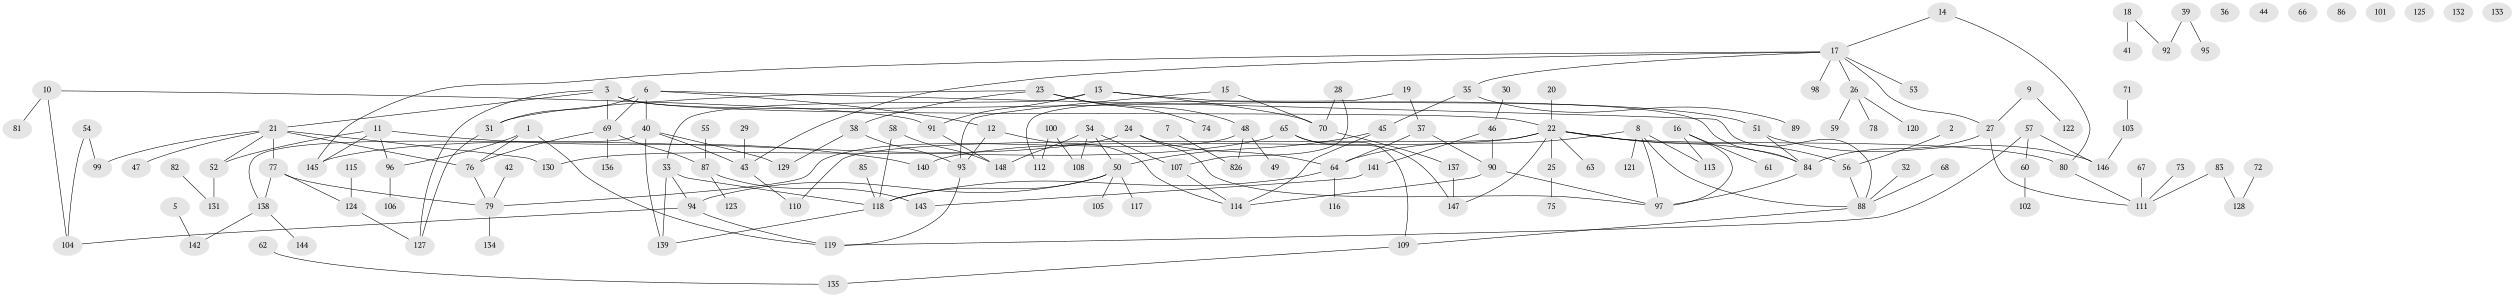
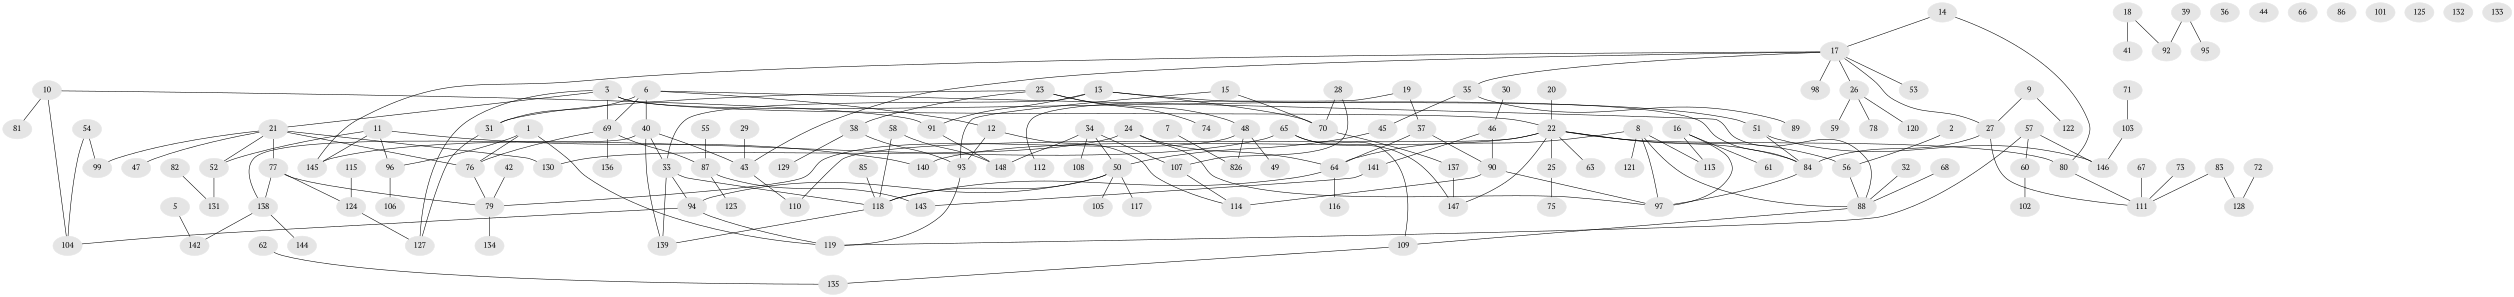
  graph {
    fontname="PT Serif"
    node [color=gray90 fontname="PT Serif" style=filled]
    edge [fontname="PT Serif"]
    1
    76
    96
    119
    79
    106
    2
    56
    88
    3
    21
    22
    69
    84
    127
    52
    47
    77
    99
    130
    140
    80
    25
    63
    110
    147
    87
    136
    97
    5
    142
    6
    12
    31
    40
    93
    114
    43
    139
    129
    138
    109
    n43 [label=826]
    7
    8
    64
    113
    121
    118
    116
    9
    27
    122
    111
    10
    81
    91
    104
    148
    11
    145
    131
    13
    33
    51
    70
    94
    146
    137
    14
    17
    26
    35
    53
    98
    15
    16
    61
    59
    78
    120
    45
    89
    18
    41
    92
    19
    37
    112
    90
    20
    124
    75
    23
    38
    48
    74
    49
    24
    28
    107
    29
    30
    46
    141
    32
    34
    50
    108
    105
    117
    36
    39
    95
    144
    42
    134
    44
    143
    54
    55
    123
    57
    60
    102
    58
    62
    135
    65
    66
    67
    68
    115
    71
    103
    72
    128
    73
    82
    83
    85
    86
-   100
    101
    125
    132
    133
    1 -- 76
    1 -- 96
    1 -- 119
    76 -- 79
    96 -- 106
    79 -- 134
    2 -- 56
    56 -- 88
    88 -- 109
    3 -- 21
    3 -- 22
    3 -- 69
    3 -- 84
    3 -- 127
    21 -- 76
    21 -- 52
    21 -- 47
    21 -- 77
    21 -- 99
    21 -- 130
    22 -- 56
    22 -- 84
    22 -- 140
    22 -- 80
    22 -- 25
    22 -- 63
    22 -- 110
    22 -- 147
    69 -- 76
    69 -- 87
    69 -- 136
    84 -- 97
    52 -- 131
    77 -- 79
    77 -- 138
    77 -- 124
    80 -- 111
    25 -- 75
    87 -- 143
    87 -- 123
    5 -- 142
    6 -- 88
    6 -- 69
    6 -- 12
    6 -- 31
    6 -- 40
    12 -- 93
    12 -- 114
    31 -- 127
    40 -- 43
    40 -- 139
-   40 -- 129
+   40 -- 33
    40 -- 138
    93 -- 119
    43 -- 110
    138 -- 142
    138 -- 144
    109 -- 135
    7 -- n43
    8 -- 88
    8 -- 97
    8 -- 64
    8 -- 113
    8 -- 121
    64 -- 118
    64 -- 116
    118 -- 139
    9 -- 27
    9 -- 122
    27 -- 84
    27 -- 111
    10 -- 81
    10 -- 91
    10 -- 104
    91 -- 148
    11 -- 96
    11 -- 52
    11 -- 140
    11 -- 145
    13 -- 91
    13 -- 33
    13 -- 51
    13 -- 70
    33 -- 139
    33 -- 118
    33 -- 94
    51 -- 84
    51 -- 146
    70 -- 137
    94 -- 119
    94 -- 104
    137 -- 147
    14 -- 80
    14 -- 17
    17 -- 43
    17 -- 27
    17 -- 145
    17 -- 26
    17 -- 35
    17 -- 53
    17 -- 98
    26 -- 59
    26 -- 78
    26 -- 120
    35 -- 45
    35 -- 89
    15 -- 93
    15 -- 70
    16 -- 97
    16 -- 113
    16 -- 61
-   45 -- 114
    45 -- 50
    18 -- 41
    18 -- 92
    19 -- 37
    19 -- 112
    37 -- 64
    37 -- 90
    90 -- 97
    90 -- 114
    20 -- 22
    124 -- 127
    23 -- 31
    23 -- 38
    23 -- 48
    23 -- 74
    38 -- 93
    38 -- 129
    48 -- 79
    48 -- n43
    48 -- 49
    24 -- 130
    24 -- 97
    24 -- 64
    28 -- 70
    28 -- 107
    107 -- 114
    29 -- 43
    30 -- 46
    46 -- 90
    46 -- 141
    141 -- 143
    32 -- 88
    34 -- 148
    34 -- 107
    34 -- 50
    34 -- 108
    50 -- 118
    50 -- 94
    50 -- 105
    50 -- 117
    39 -- 92
    39 -- 95
    42 -- 79
    54 -- 99
    54 -- 104
    55 -- 87
    57 -- 119
    57 -- 146
    57 -- 60
    60 -- 102
    58 -- 118
    58 -- 148
    62 -- 135
    65 -- 147
    65 -- 109
    65 -- 145
    67 -- 111
    68 -- 88
    115 -- 124
    71 -- 103
    103 -- 146
    72 -- 128
    73 -- 111
    82 -- 131
    83 -- 111
    83 -- 128
    85 -- 118
-   100 -- 112
-   100 -- 108
  }
